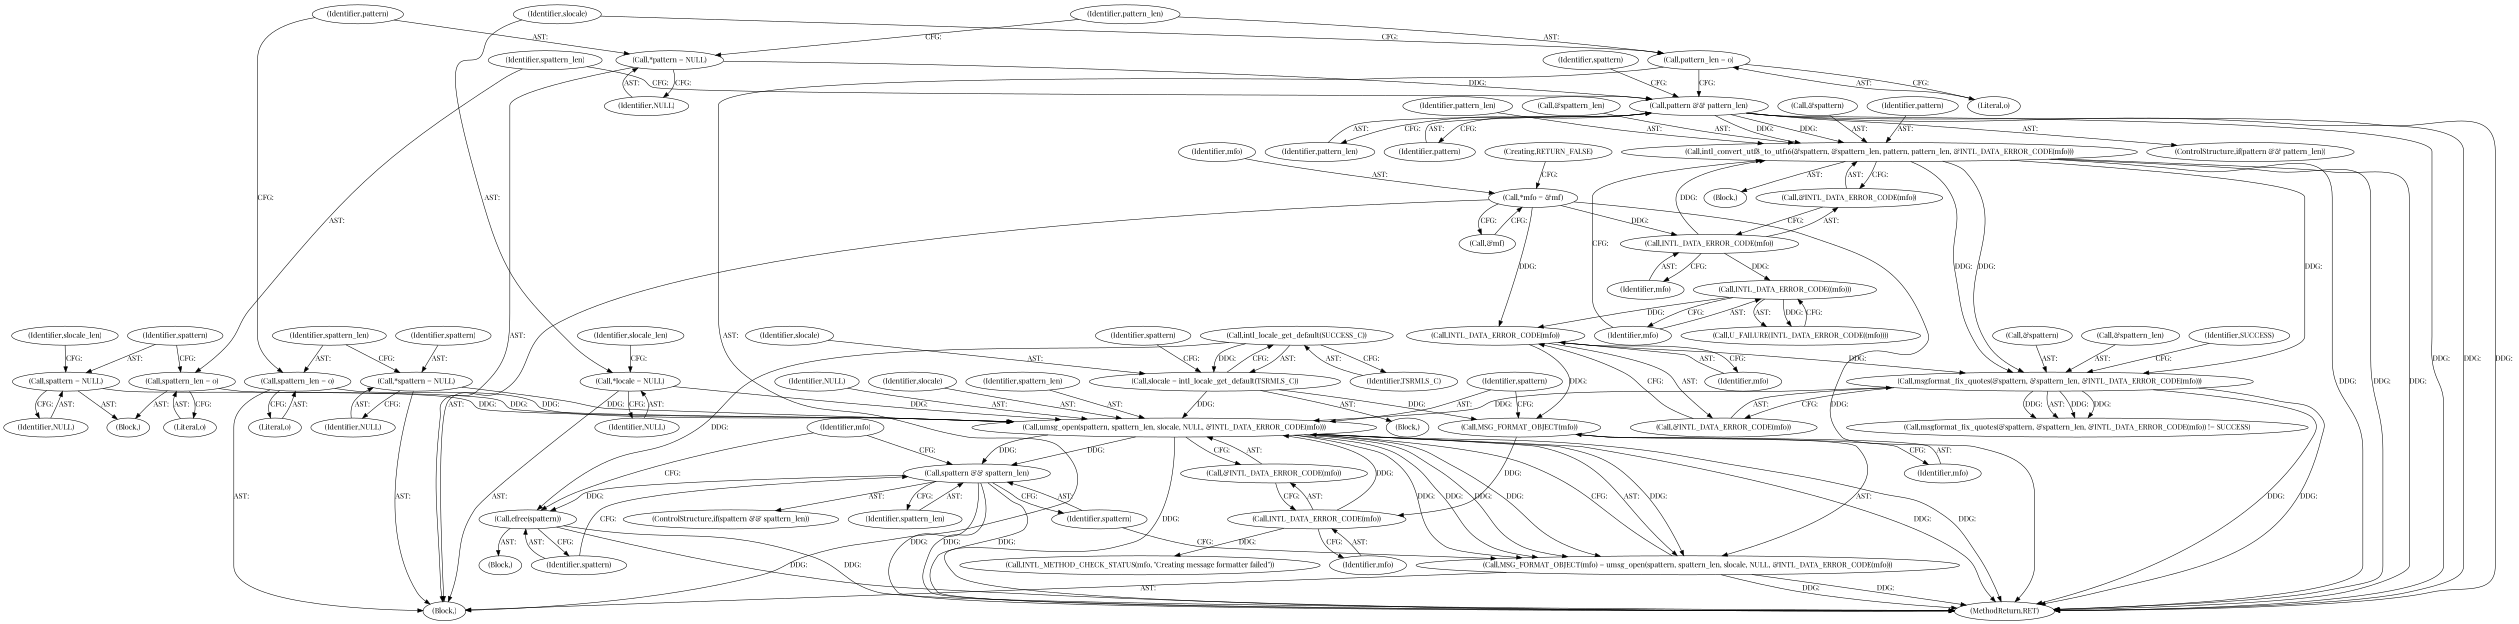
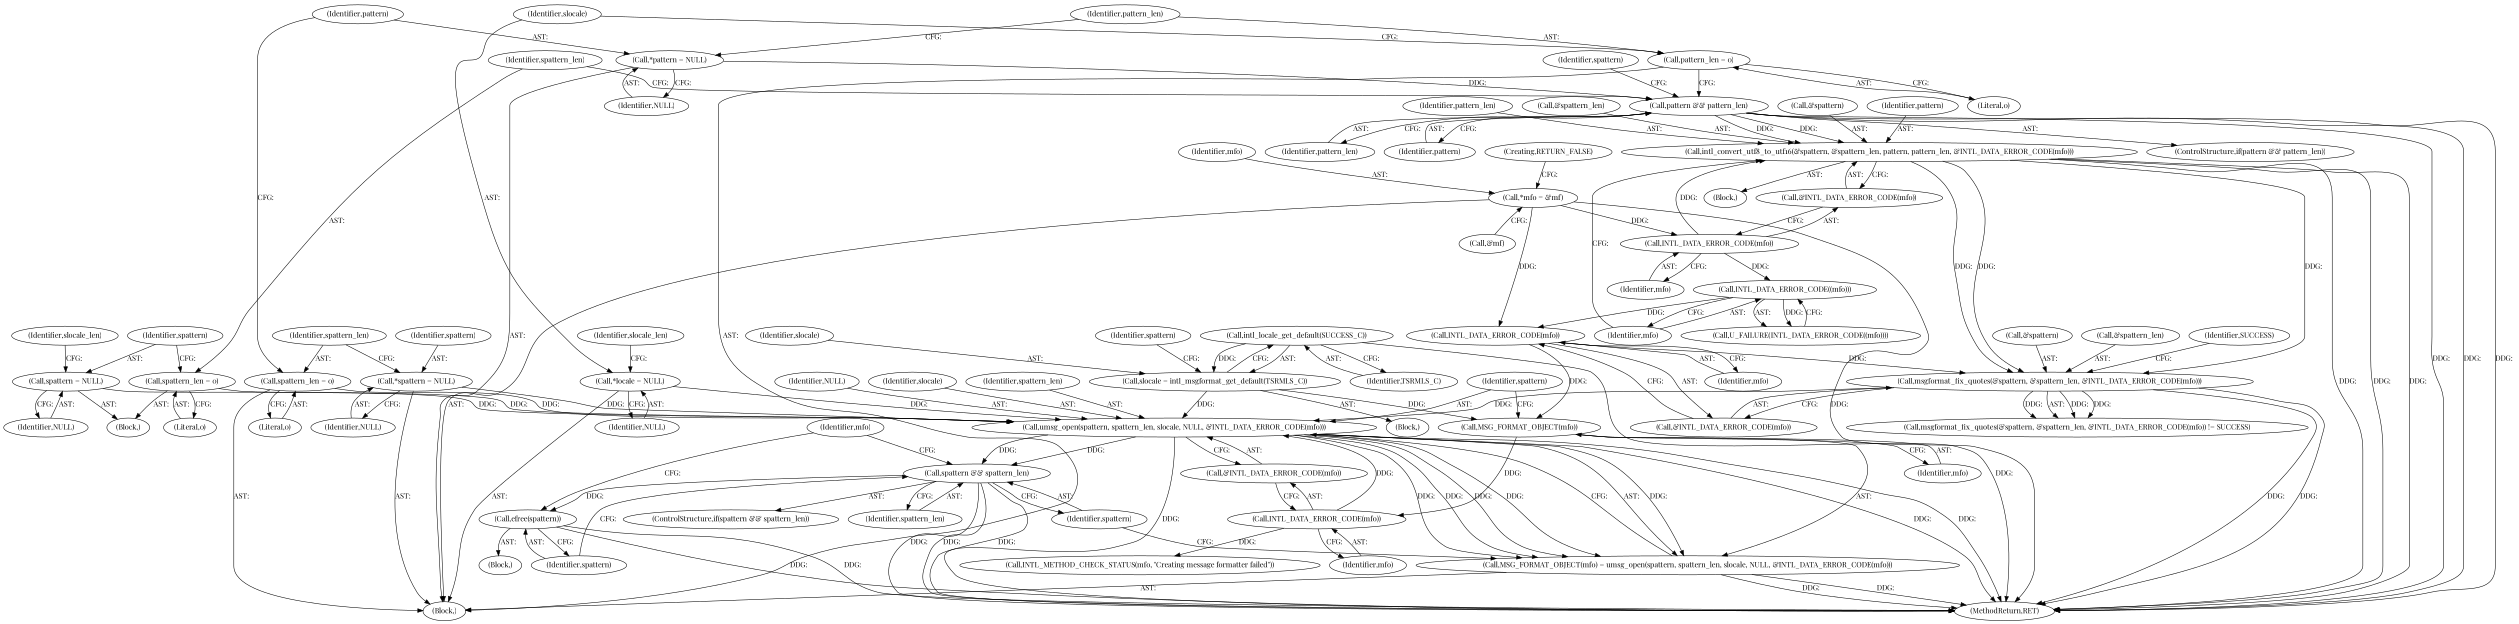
  digraph {
    fontname="Playfair Display"
    node [fontname="Playfair Display"]
    edge [fontname="Playfair Display"]
    n1 [label="(Call,umsg_open(spattern, spattern_len, slocale, NULL, &INTL_DATA_ERROR_CODE(mfo)))"]
    n2 [label="(Call,MSG_FORMAT_OBJECT(mfo) = umsg_open(spattern, spattern_len, slocale, NULL, &INTL_DATA_ERROR_CODE(mfo)))"]
    n3 [label="(Call,spattern && spattern_len)"]
    n4 [label="(Call,&INTL_DATA_ERROR_CODE(mfo))"]
    n5 [label="(MethodReturn,RET)"]
    n6 [label="(Block,)"]
    n7 [label="(Call,efree(spattern))"]
    n8 [label="(ControlStructure,if(spattern && spattern_len))"]
    n9 [label="(Identifier,spattern_len)"]
    n10 [label="(Identifier,spattern)"]
    n11 [label="(Call,INTL_DATA_ERROR_CODE(mfo))"]
    n12 [label="(Call,spattern = NULL)"]
    n13 [label="(Identifier,NULL)"]
    n14 [label="(Block,)"]
    n15 [label="(Call,*spattern = NULL)"]
    n16 [label="(Identifier,NULL)"]
    n17 [label="(Call,spattern_len = 0)"]
    n18 [label="(Literal,0)"]
    n19 [label="(Call,spattern_len = 0)"]
    n20 [label="(Literal,0)"]
-   n21 [label="(Call,slocale = intl_locale_get_default(TSRMLS_C))"]
+   n21 [label="(Call,slocale = intl_msgformat_get_default(TSRMLS_C))"]
    n22 [label="(Call,intl_locale_get_default(SUCCESS_C))"]
    n23 [label="(Block,)"]
    n24 [label="(Call,MSG_FORMAT_OBJECT(mfo))"]
    n25 [label="(Identifier,TSRMLS_C)"]
    n26 [label="(Call,*locale = NULL)"]
    n27 [label="(Identifier,NULL)"]
    n28 [label="(Call,msgformat_fix_quotes(&spattern, &spattern_len, &INTL_DATA_ERROR_CODE(mfo)))"]
    n29 [label="(Call,&INTL_DATA_ERROR_CODE(mfo))"]
    n30 [label="(Call,msgformat_fix_quotes(&spattern, &spattern_len, &INTL_DATA_ERROR_CODE(mfo)) != SUCCESS)"]
    n31 [label="(Call,INTL_DATA_ERROR_CODE(mfo))"]
    n32 [label="(Call,intl_convert_utf8_to_utf16(&spattern, &spattern_len, pattern, pattern_len, &INTL_DATA_ERROR_CODE(mfo)))"]
    n33 [label="(Call,&INTL_DATA_ERROR_CODE(mfo))"]
    n34 [label="(Block,)"]
    n35 [label="(Call,INTL_DATA_ERROR_CODE(mfo))"]
    n36 [label="(Call,pattern && pattern_len)"]
    n37 [label="(ControlStructure,if(pattern && pattern_len))"]
    n38 [label="(Identifier,pattern)"]
    n39 [label="(Identifier,pattern_len)"]
    n40 [label="(Call,*pattern = NULL)"]
    n41 [label="(Identifier,NULL)"]
    n42 [label="(Call,pattern_len = 0)"]
    n43 [label="(Literal,0)"]
    n44 [label="(Call,INTL_DATA_ERROR_CODE((mfo)))"]
    n45 [label="(Identifier,mfo)"]
    n46 [label="(Identifier,mfo)"]
    n47 [label="(Call,U_FAILURE(INTL_DATA_ERROR_CODE((mfo))))"]
    n48 [label="(Call,*mfo = &mf)"]
    n49 [label="(Call,&mf)"]
    n50 [label="(Identifier,mfo)"]
    n51 [label="(Identifier,mfo)"]
    n52 [label="(Identifier,mfo)"]
    n53 [label="(Call,INTL_METHOD_CHECK_STATUS(mfo, \"Creating message formatter failed\"))"]
    n54 [label="(Block,)"]
    n55 [label="(Identifier,spattern)"]
    n56 [label="(Identifier,spattern)"]
    n57 [label="(Identifier,slocale_len)"]
    n58 [label="(Call,&spattern)"]
    n59 [label="(Identifier,pattern)"]
    n60 [label="(Identifier,spattern_len)"]
    n61 [label="(Identifier,slocale_len)"]
    n62 [label="(Identifier,spattern)"]
    n63 [label="(Identifier,pattern_len)"]
    n64 [label="(Identifier,mfo)"]
    n65 [label="(Identifier,spattern)"]
    n66 [label="(Identifier,NULL)"]
    n67 [label="(Identifier,slocale)"]
    n68 [label="(Identifier,slocale)"]
    n69 [label="(Call,&spattern_len)"]
    n70 [label="(Identifier,slocale)"]
    n71 [label="(Call,&spattern_len)"]
    n72 [label="(Creating,RETURN_FALSE)"]
    n73 [label="(Identifier,spattern_len)"]
    n74 [label="(Identifier,pattern)"]
    n75 [label="(Identifier,spattern_len)"]
    n76 [label="(Identifier,SUCCESS)"]
    n77 [label="(Identifier,spattern)"]
    n78 [label="(Identifier,spattern)"]
    n79 [label="(Call,&spattern)"]
    n80 [label="(Identifier,pattern_len)"]
    n81 [label="(Identifier,mfo)"]
    n1 -> n2 [label="AST: "]
    n1 -> n2 [label="DDG: "]
    n1 -> n2 [label="DDG: "]
    n1 -> n2 [label="DDG: "]
    n1 -> n2 [label="DDG: "]
    n1 -> n2 [label="DDG: "]
    n1 -> n3 [label="DDG: "]
    n1 -> n3 [label="DDG: "]
    n1 -> n4 [label="CFG: "]
    n1 -> n5 [label="DDG: "]
    n1 -> n5 [label="DDG: "]
    n1 -> n5 [label="DDG: "]
    n2 -> n1 [label="CFG: "]
    n2 -> n5 [label="DDG: "]
    n2 -> n5 [label="DDG: "]
    n2 -> n6 [label="AST: "]
    n3 -> n5 [label="DDG: "]
    n3 -> n5 [label="DDG: "]
    n3 -> n5 [label="DDG: "]
    n3 -> n7 [label="DDG: "]
    n3 -> n8 [label="AST: "]
    n3 -> n9 [label="CFG: "]
    n3 -> n10 [label="CFG: "]
    n4 -> n1 [label="AST: "]
    n4 -> n11 [label="CFG: "]
    n7 -> n5 [label="DDG: "]
    n7 -> n5 [label="DDG: "]
    n7 -> n54 [label="AST: "]
    n7 -> n55 [label="CFG: "]
    n9 -> n3 [label="AST: "]
    n10 -> n2 [label="CFG: "]
    n10 -> n3 [label="AST: "]
    n11 -> n1 [label="DDG: "]
    n11 -> n4 [label="AST: "]
    n11 -> n52 [label="CFG: "]
    n11 -> n53 [label="DDG: "]
    n12 -> n1 [label="DDG: "]
    n12 -> n13 [label="CFG: "]
    n12 -> n14 [label="AST: "]
    n13 -> n12 [label="AST: "]
    n15 -> n1 [label="DDG: "]
    n15 -> n6 [label="AST: "]
    n15 -> n16 [label="CFG: "]
    n16 -> n15 [label="AST: "]
    n17 -> n1 [label="DDG: "]
    n17 -> n14 [label="AST: "]
    n17 -> n18 [label="CFG: "]
    n18 -> n17 [label="AST: "]
    n19 -> n1 [label="DDG: "]
    n19 -> n6 [label="AST: "]
    n19 -> n20 [label="CFG: "]
    n20 -> n19 [label="AST: "]
    n21 -> n1 [label="DDG: "]
    n21 -> n22 [label="CFG: "]
    n21 -> n23 [label="AST: "]
    n21 -> n24 [label="DDG: "]
-   n22 -> n7 [label="DDG: "]
+   n22 -> n5 [label="DDG: "]
    n22 -> n21 [label="AST: "]
    n22 -> n21 [label="DDG: "]
    n22 -> n25 [label="CFG: "]
    n24 -> n2 [label="AST: "]
    n24 -> n11 [label="DDG: "]
    n24 -> n51 [label="CFG: "]
    n25 -> n22 [label="AST: "]
    n26 -> n1 [label="DDG: "]
    n26 -> n6 [label="AST: "]
    n26 -> n27 [label="CFG: "]
    n27 -> n26 [label="AST: "]
    n28 -> n1 [label="DDG: "]
    n28 -> n5 [label="DDG: "]
    n28 -> n5 [label="DDG: "]
    n28 -> n29 [label="CFG: "]
    n28 -> n30 [label="AST: "]
    n28 -> n30 [label="DDG: "]
    n28 -> n30 [label="DDG: "]
    n28 -> n30 [label="DDG: "]
    n29 -> n28 [label="AST: "]
    n29 -> n31 [label="CFG: "]
    n31 -> n24 [label="DDG: "]
    n31 -> n28 [label="DDG: "]
    n31 -> n29 [label="AST: "]
    n31 -> n50 [label="CFG: "]
    n32 -> n5 [label="DDG: "]
    n32 -> n5 [label="DDG: "]
    n32 -> n5 [label="DDG: "]
    n32 -> n28 [label="DDG: "]
    n32 -> n28 [label="DDG: "]
    n32 -> n28 [label="DDG: "]
    n32 -> n33 [label="CFG: "]
    n32 -> n34 [label="AST: "]
    n33 -> n32 [label="AST: "]
    n33 -> n35 [label="CFG: "]
    n35 -> n32 [label="DDG: "]
    n35 -> n33 [label="AST: "]
    n35 -> n44 [label="DDG: "]
    n35 -> n45 [label="CFG: "]
    n36 -> n5 [label="DDG: "]
    n36 -> n5 [label="DDG: "]
    n36 -> n5 [label="DDG: "]
    n36 -> n32 [label="DDG: "]
    n36 -> n32 [label="DDG: "]
    n36 -> n37 [label="AST: "]
    n36 -> n38 [label="CFG: "]
    n36 -> n39 [label="CFG: "]
    n38 -> n36 [label="AST: "]
    n39 -> n36 [label="AST: "]
    n40 -> n6 [label="AST: "]
    n40 -> n36 [label="DDG: "]
    n40 -> n41 [label="CFG: "]
    n41 -> n40 [label="AST: "]
    n42 -> n6 [label="AST: "]
    n42 -> n36 [label="CFG: "]
    n42 -> n43 [label="CFG: "]
    n43 -> n42 [label="AST: "]
    n44 -> n31 [label="DDG: "]
    n44 -> n46 [label="CFG: "]
    n44 -> n47 [label="AST: "]
    n44 -> n47 [label="DDG: "]
    n45 -> n35 [label="AST: "]
    n46 -> n32 [label="CFG: "]
    n46 -> n44 [label="AST: "]
    n47 -> n44 [label="CFG: "]
    n48 -> n5 [label="DDG: "]
    n48 -> n6 [label="AST: "]
    n48 -> n31 [label="DDG: "]
    n48 -> n35 [label="DDG: "]
-   n48 -> n49 [label="CFG: "]
    n49 -> n48 [label="CFG: "]
    n50 -> n31 [label="AST: "]
    n51 -> n24 [label="AST: "]
    n52 -> n11 [label="AST: "]
    n55 -> n3 [label="CFG: "]
    n55 -> n7 [label="AST: "]
    n56 -> n15 [label="AST: "]
    n57 -> n12 [label="CFG: "]
    n58 -> n28 [label="AST: "]
    n59 -> n32 [label="AST: "]
    n60 -> n15 [label="CFG: "]
    n60 -> n19 [label="AST: "]
    n61 -> n26 [label="CFG: "]
    n62 -> n12 [label="AST: "]
    n62 -> n17 [label="CFG: "]
    n63 -> n32 [label="AST: "]
    n64 -> n3 [label="CFG: "]
    n64 -> n7 [label="CFG: "]
    n65 -> n1 [label="AST: "]
    n65 -> n24 [label="CFG: "]
    n66 -> n1 [label="AST: "]
    n67 -> n26 [label="AST: "]
    n67 -> n42 [label="CFG: "]
    n68 -> n1 [label="AST: "]
    n69 -> n28 [label="AST: "]
    n70 -> n21 [label="AST: "]
    n71 -> n32 [label="AST: "]
    n72 -> n48 [label="CFG: "]
    n73 -> n1 [label="AST: "]
    n74 -> n19 [label="CFG: "]
    n74 -> n40 [label="AST: "]
    n75 -> n17 [label="AST: "]
    n75 -> n36 [label="CFG: "]
    n76 -> n28 [label="CFG: "]
    n77 -> n36 [label="CFG: "]
    n78 -> n21 [label="CFG: "]
    n79 -> n32 [label="AST: "]
    n80 -> n40 [label="CFG: "]
    n80 -> n42 [label="AST: "]
    n81 -> n48 [label="AST: "]
  }
